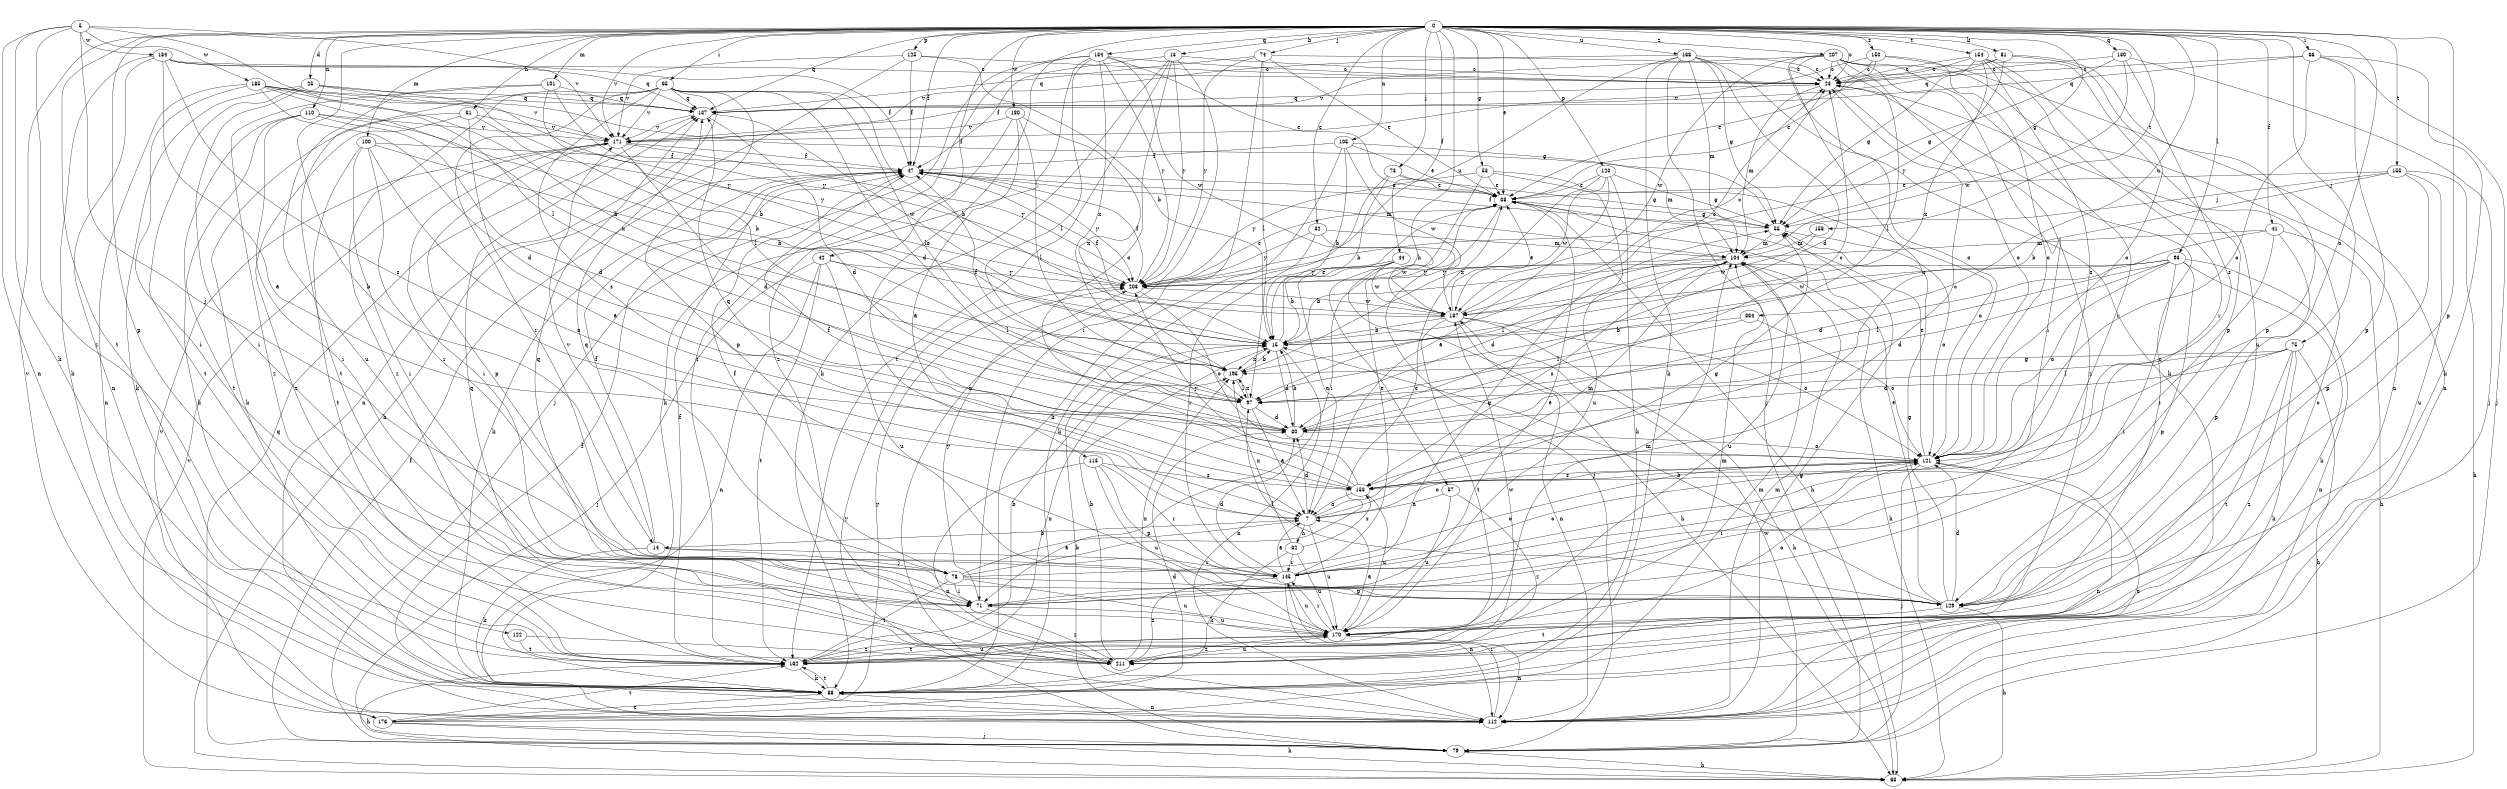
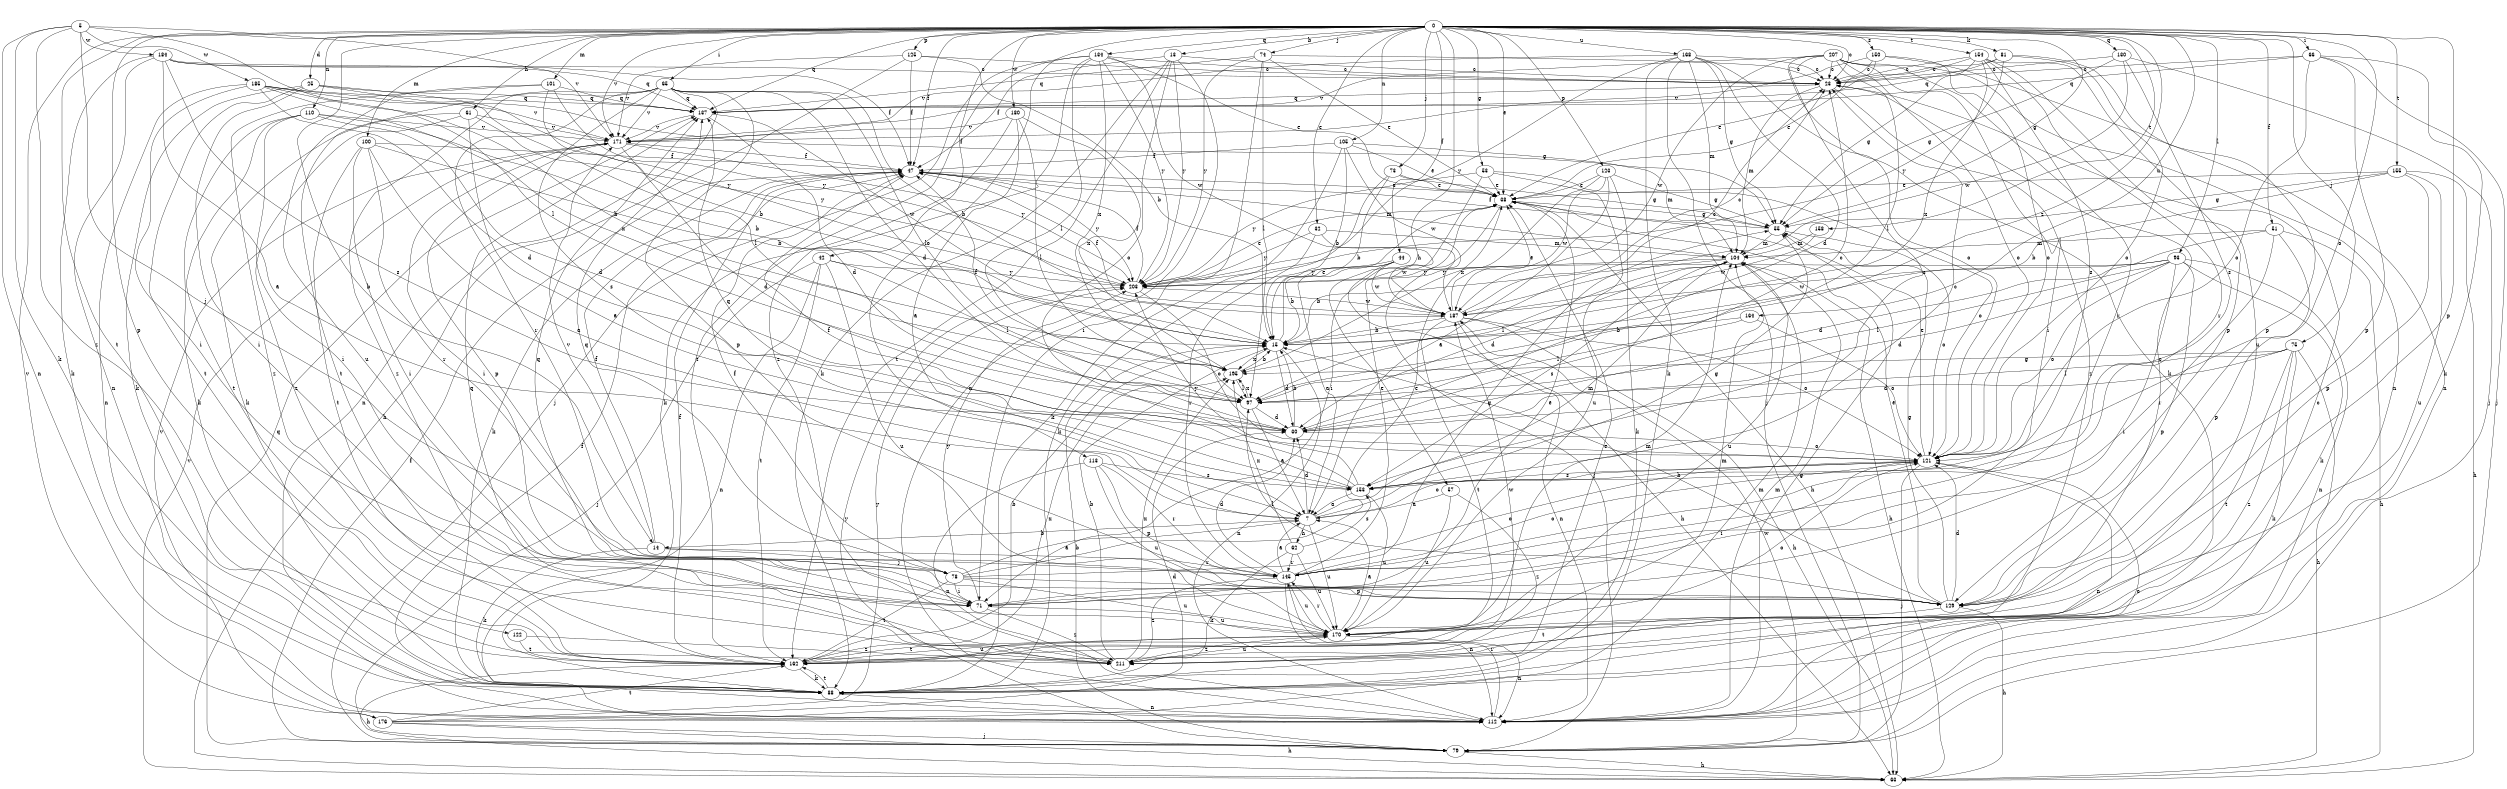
  strict digraph {
    0
    13
    14
    23
    25
    32
    38
-   41
+   41 [label=51]
    42
    44
    47
    53
    55
    57
    61
    65
    66
    73
    74
    75
    81
    93
    100
    101
    105
    110
    113
    121
    122
    123
    125
    129
    130
    134
    137
    150
    154
    155
    158
    162
-   164 [label=864]
+   164
    168
    176
    n44 [label=171]
    180
    207
    88
    112
    203
    78
    145
    211
    104
    97
    71
    187
    63
    79
    30
    170
    7
    15
    153
    195
    5
    184
    185
    62
    0 -> 13 [label=b]
    0 -> 14 [label=b]
    0 -> 23 [label=c]
    0 -> 25 [label=d]
    0 -> 32 [label=e]
    0 -> 38 [label=e]
    0 -> 41 [label=f]
    0 -> 42 [label=f]
    0 -> 44 [label=f]
    0 -> 47 [label=f]
    0 -> 53 [label=g]
    0 -> 55 [label=g]
    0 -> 57 [label=h]
    0 -> 61 [label=h]
    0 -> 65 [label=i]
    0 -> 66 [label=i]
    0 -> 73 [label=j]
    0 -> 74 [label=j]
    0 -> 75 [label=j]
    0 -> 81 [label=k]
    0 -> 93 [label=l]
    0 -> 100 [label=m]
    0 -> 101 [label=m]
    0 -> 105 [label=n]
    0 -> 110 [label=n]
    0 -> 113 [label=o]
    0 -> 121 [label=o]
    0 -> 122 [label=p]
    0 -> 123 [label=p]
    0 -> 125 [label=p]
    0 -> 129 [label=p]
    0 -> 130 [label=q]
    0 -> 134 [label=q]
    0 -> 137 [label=q]
    0 -> 150 [label=s]
    0 -> 154 [label=t]
    0 -> 155 [label=t]
    0 -> 158 [label=t]
    0 -> 162 [label=t]
    0 -> 164 [label=u]
    0 -> 168 [label=u]
    0 -> 176 [label=v]
    0 -> n44 [label=v]
    0 -> 180 [label=w]
-   0 -> 207 [label=z]
+   0 -> 97 [label=z]
    13 -> 23 [label=c]
    13 -> 47 [label=f]
    13 -> 121 [label=o]
    13 -> 162 [label=t]
    13 -> 88 [label=k]
    13 -> 112 [label=n]
    13 -> 203 [label=y]
    14 -> 47 [label=f]
    14 -> n44 [label=v]
    14 -> 88 [label=k]
    14 -> 78 [label=j]
    14 -> 145 [label=r]
    23 -> 137 [label=q]
    23 -> 211 [label=z]
    23 -> 104 [label=m]
    25 -> 137 [label=q]
    25 -> 162 [label=t]
    25 -> 88 [label=k]
    25 -> 203 [label=y]
    25 -> 97 [label=l]
    25 -> 71 [label=i]
    32 -> 203 [label=y]
    32 -> 145 [label=r]
    32 -> 104 [label=m]
    32 -> 187 [label=w]
    38 -> 55 [label=g]
    38 -> 63 [label=h]
    38 -> 79 [label=j]
    41 -> 129 [label=p]
    41 -> 145 [label=r]
    41 -> 104 [label=m]
    41 -> 63 [label=h]
    41 -> 30 [label=d]
    42 -> 162 [label=t]
    42 -> 112 [label=n]
    42 -> 203 [label=y]
    42 -> 97 [label=l]
    42 -> 79 [label=j]
    42 -> 170 [label=u]
    44 -> 203 [label=y]
    44 -> 187 [label=w]
    44 -> 63 [label=h]
    44 -> 7 [label=a]
    44 -> 15 [label=b]
    47 -> 38 [label=e]
    47 -> 88 [label=k]
    47 -> 203 [label=y]
    47 -> 104 [label=m]
    53 -> 38 [label=e]
    53 -> 121 [label=o]
    53 -> 203 [label=y]
    53 -> 71 [label=i]
    53 -> 170 [label=u]
    55 -> 47 [label=f]
    55 -> 121 [label=o]
    55 -> 104 [label=m]
    57 -> 211 [label=z]
    57 -> 170 [label=u]
    57 -> 7 [label=a]
    61 -> n44 [label=v]
    61 -> 88 [label=k]
    61 -> 203 [label=y]
    61 -> 211 [label=z]
    61 -> 7 [label=a]
    65 -> 129 [label=p]
    65 -> 137 [label=q]
    65 -> 162 [label=t]
    65 -> n44 [label=v]
    65 -> 112 [label=n]
    65 -> 145 [label=r]
    65 -> 211 [label=z]
    65 -> 97 [label=l]
    65 -> 30 [label=d]
    65 -> 15 [label=b]
    65 -> 153 [label=s]
    66 -> 23 [label=c]
    66 -> 121 [label=o]
    66 -> 129 [label=p]
    66 -> 137 [label=q]
    66 -> 88 [label=k]
    66 -> 79 [label=j]
    73 -> 38 [label=e]
    73 -> 55 [label=g]
    73 -> 88 [label=k]
    73 -> 15 [label=b]
    74 -> 23 [label=c]
    74 -> 38 [label=e]
    74 -> 137 [label=q]
    74 -> 203 [label=y]
    74 -> 97 [label=l]
    74 -> 71 [label=i]
    75 -> 162 [label=t]
    75 -> 88 [label=k]
    75 -> 211 [label=z]
    75 -> 97 [label=l]
    75 -> 63 [label=h]
    75 -> 30 [label=d]
    75 -> 195 [label=g]
    81 -> 23 [label=c]
    81 -> 121 [label=o]
    81 -> 129 [label=p]
    81 -> 137 [label=q]
    81 -> 203 [label=y]
    93 -> 121 [label=o]
    93 -> 129 [label=p]
    93 -> 112 [label=n]
    93 -> 203 [label=y]
    93 -> 211 [label=k]
    93 -> 97 [label=l]
    93 -> 71 [label=i]
    93 -> 187 [label=w]
    93 -> 30 [label=d]
    100 -> 47 [label=f]
    100 -> 162 [label=t]
    100 -> 145 [label=r]
    100 -> 71 [label=i]
    100 -> 7 [label=a]
    100 -> 15 [label=b]
    101 -> 137 [label=q]
    101 -> 203 [label=y]
    101 -> 211 [label=z]
    101 -> 170 [label=u]
    101 -> 15 [label=b]
    105 -> 38 [label=e]
    105 -> 47 [label=f]
    105 -> 88 [label=k]
    105 -> 104 [label=m]
    105 -> 187 [label=w]
    105 -> 15 [label=b]
    110 -> 162 [label=t]
    110 -> n44 [label=v]
    110 -> 88 [label=k]
    110 -> 71 [label=i]
    110 -> 30 [label=d]
    110 -> 15 [label=b]
    113 -> 129 [label=p]
    113 -> 112 [label=n]
    113 -> 145 [label=r]
    113 -> 170 [label=u]
    113 -> 153 [label=s]
    121 -> 38 [label=e]
    121 -> 112 [label=n]
    121 -> 71 [label=i]
    121 -> 79 [label=j]
    121 -> 153 [label=s]
    122 -> 162 [label=t]
    122 -> 211 [label=z]
    123 -> 38 [label=e]
    123 -> 55 [label=g]
    123 -> 88 [label=k]
    123 -> 187 [label=w]
    123 -> 7 [label=a]
    123 -> 195 [label=x]
    125 -> 23 [label=c]
    125 -> 47 [label=f]
    125 -> n44 [label=v]
    125 -> 63 [label=h]
    125 -> 15 [label=b]
    129 -> 38 [label=e]
    129 -> 55 [label=g]
    129 -> 121 [label=d]
    129 -> 162 [label=t]
    129 -> 97 [label=l]
    129 -> 63 [label=h]
    129 -> 15 [label=b]
    130 -> 23 [label=c]
    130 -> 55 [label=g]
    130 -> 187 [label=w]
    130 -> 79 [label=j]
    130 -> 153 [label=s]
    134 -> 23 [label=c]
    134 -> 38 [label=e]
    134 -> 162 [label=t]
    134 -> 203 [label=y]
    134 -> 211 [label=z]
    134 -> 97 [label=l]
    134 -> 187 [label=w]
    134 -> 79 [label=j]
    134 -> 195 [label=x]
    137 -> n44 [label=v]
    137 -> 187 [label=w]
    137 -> 30 [label=d]
    150 -> 23 [label=c]
    150 -> 38 [label=e]
    150 -> 121 [label=o]
    150 -> n44 [label=v]
    150 -> 112 [label=n]
    154 -> 23 [label=c]
    154 -> 38 [label=e]
    154 -> 55 [label=g]
    154 -> 129 [label=p]
    154 -> 145 [label=r]
    154 -> 170 [label=u]
    154 -> 153 [label=s]
    154 -> 195 [label=x]
    155 -> 38 [label=e]
-   155 -> 55 [label=j]
+   155 -> 55 [label=g]
    155 -> 129 [label=p]
    155 -> 63 [label=h]
    155 -> 170 [label=u]
    155 -> 15 [label=b]
    158 -> 104 [label=m]
    158 -> 187 [label=w]
    162 -> 47 [label=f]
    162 -> 88 [label=k]
    162 -> 104 [label=m]
    162 -> 187 [label=w]
    162 -> 63 [label=h]
    162 -> 170 [label=u]
    162 -> 15 [label=b]
    162 -> 195 [label=x]
    164 -> 121 [label=o]
    164 -> 97 [label=l]
    164 -> 15 [label=b]
    168 -> 23 [label=c]
    168 -> 55 [label=g]
    168 -> 121 [label=o]
    168 -> n44 [label=v]
    168 -> 88 [label=k]
-   168 -> 203 [label=u]
+   168 -> 203 [label=y]
    168 -> 104 [label=m]
    168 -> 79 [label=j]
    168 -> 30 [label=d]
    176 -> 162 [label=t]
    176 -> n44 [label=v]
    176 -> 203 [label=y]
    176 -> 104 [label=m]
    176 -> 63 [label=h]
    176 -> 79 [label=j]
    176 -> 30 [label=d]
    n44 -> 47 [label=f]
    n44 -> 129 [label=p]
    n44 -> 203 [label=y]
    n44 -> 71 [label=i]
    n44 -> 30 [label=d]
    180 -> n44 [label=v]
    180 -> 88 [label=k]
    180 -> 97 [label=l]
    180 -> 7 [label=a]
    180 -> 195 [label=x]
    207 -> 23 [label=c]
    207 -> 121 [label=o]
    207 -> n44 [label=v]
    207 -> 88 [label=k]
    207 -> 112 [label=n]
    207 -> 145 [label=r]
    207 -> 97 [label=l]
    207 -> 71 [label=i]
    207 -> 187 [label=w]
    207 -> 153 [label=s]
-   88 -> 176 [label=e]
+   88 -> 38 [label=e]
    88 -> 162 [label=t]
    88 -> 112 [label=n]
    112 -> 23 [label=c]
    112 -> 47 [label=f]
    112 -> 55 [label=g]
    112 -> 121 [label=o]
    112 -> 145 [label=r]
    112 -> 104 [label=m]
    203 -> 38 [label=e]
    203 -> 47 [label=f]
    203 -> 121 [label=o]
    203 -> 187 [label=w]
    78 -> 38 [label=e]
    78 -> 47 [label=f]
    78 -> 121 [label=o]
    78 -> 129 [label=p]
    78 -> 137 [label=q]
    78 -> 162 [label=t]
    78 -> 71 [label=i]
    78 -> 170 [label=u]
    78 -> 7 [label=a]
    145 -> 38 [label=e]
    145 -> 55 [label=g]
    145 -> 121 [label=o]
    145 -> 112 [label=n]
    145 -> 211 [label=z]
    145 -> 30 [label=d]
    145 -> 170 [label=u]
    145 -> 7 [label=a]
    211 -> 137 [label=q]
    211 -> 170 [label=u]
    211 -> 15 [label=b]
    211 -> 195 [label=x]
    104 -> 203 [label=y]
    104 -> 97 [label=l]
    104 -> 63 [label=h]
    104 -> 30 [label=d]
    104 -> 170 [label=u]
    104 -> 15 [label=b]
    104 -> 153 [label=s]
    97 -> 30 [label=d]
    97 -> 7 [label=a]
    97 -> 195 [label=x]
    71 -> 38 [label=e]
    71 -> 137 [label=q]
    71 -> 203 [label=y]
    71 -> 211 [label=z]
    71 -> 170 [label=u]
    187 -> 23 [label=c]
    187 -> 38 [label=e]
    187 -> 47 [label=f]
    187 -> 121 [label=o]
    187 -> 162 [label=t]
    187 -> 112 [label=n]
    187 -> 63 [label=h]
    187 -> 15 [label=b]
    63 -> n44 [label=v]
    79 -> 47 [label=f]
    79 -> 137 [label=q]
    79 -> 203 [label=y]
    79 -> 187 [label=w]
    79 -> 63 [label=h]
    79 -> 15 [label=b]
    30 -> 23 [label=c]
    30 -> 121 [label=o]
    30 -> 15 [label=b]
    170 -> 23 [label=c]
    170 -> 121 [label=o]
    170 -> 162 [label=t]
    170 -> 112 [label=n]
    170 -> 145 [label=r]
    170 -> 211 [label=z]
    170 -> 104 [label=m]
    170 -> 7 [label=a]
    7 -> 14 [label=b]
    7 -> 55 [label=g]
    7 -> 121 [label=o]
    7 -> 104 [label=m]
    7 -> 30 [label=d]
    7 -> 170 [label=u]
    7 -> 62 [label=h]
    15 -> 23 [label=c]
    15 -> 38 [label=e]
    15 -> 112 [label=n]
    15 -> 30 [label=d]
    15 -> 195 [label=x]
    153 -> 23 [label=c]
    153 -> 47 [label=f]
    153 -> 137 [label=q]
    153 -> 203 [label=y]
    153 -> 170 [label=u]
    153 -> 7 [label=a]
    195 -> 47 [label=f]
    195 -> 97 [label=l]
    195 -> 15 [label=b]
    5 -> n44 [label=v]
    5 -> 88 [label=k]
    5 -> 112 [label=n]
    5 -> 78 [label=j]
    5 -> 211 [label=z]
    5 -> 97 [label=l]
    5 -> 184 [label=w]
    5 -> 185 [label=w]
    184 -> 23 [label=c]
    184 -> 47 [label=f]
    184 -> 137 [label=q]
    184 -> 88 [label=k]
    184 -> 112 [label=n]
    184 -> 7 [label=a]
    184 -> 153 [label=s]
    185 -> 55 [label=g]
    185 -> 137 [label=q]
    185 -> n44 [label=v]
    185 -> 112 [label=n]
    185 -> 71 [label=i]
    185 -> 30 [label=d]
    185 -> 15 [label=b]
    185 -> 195 [label=x]
    62 -> 88 [label=k]
    62 -> 145 [label=r]
    62 -> 170 [label=u]
    62 -> 153 [label=s]
    62 -> 195 [label=x]
  }
